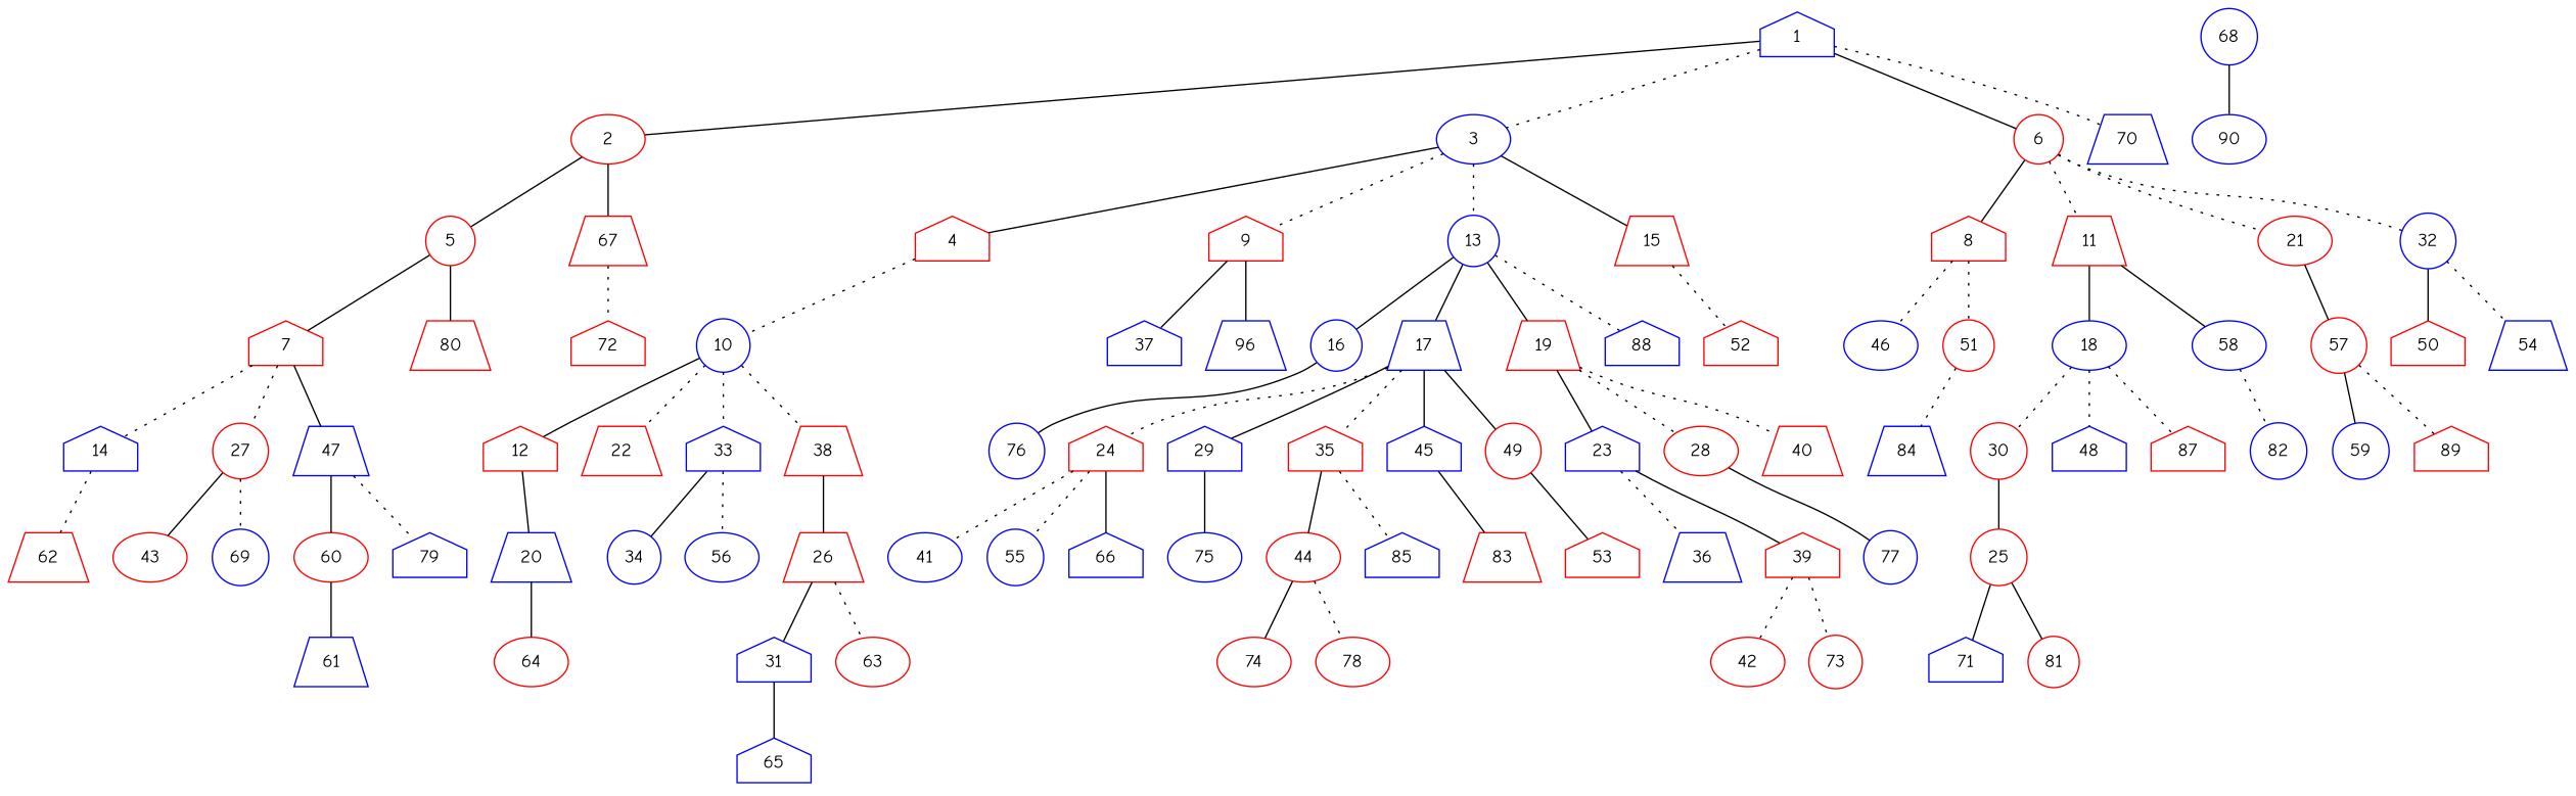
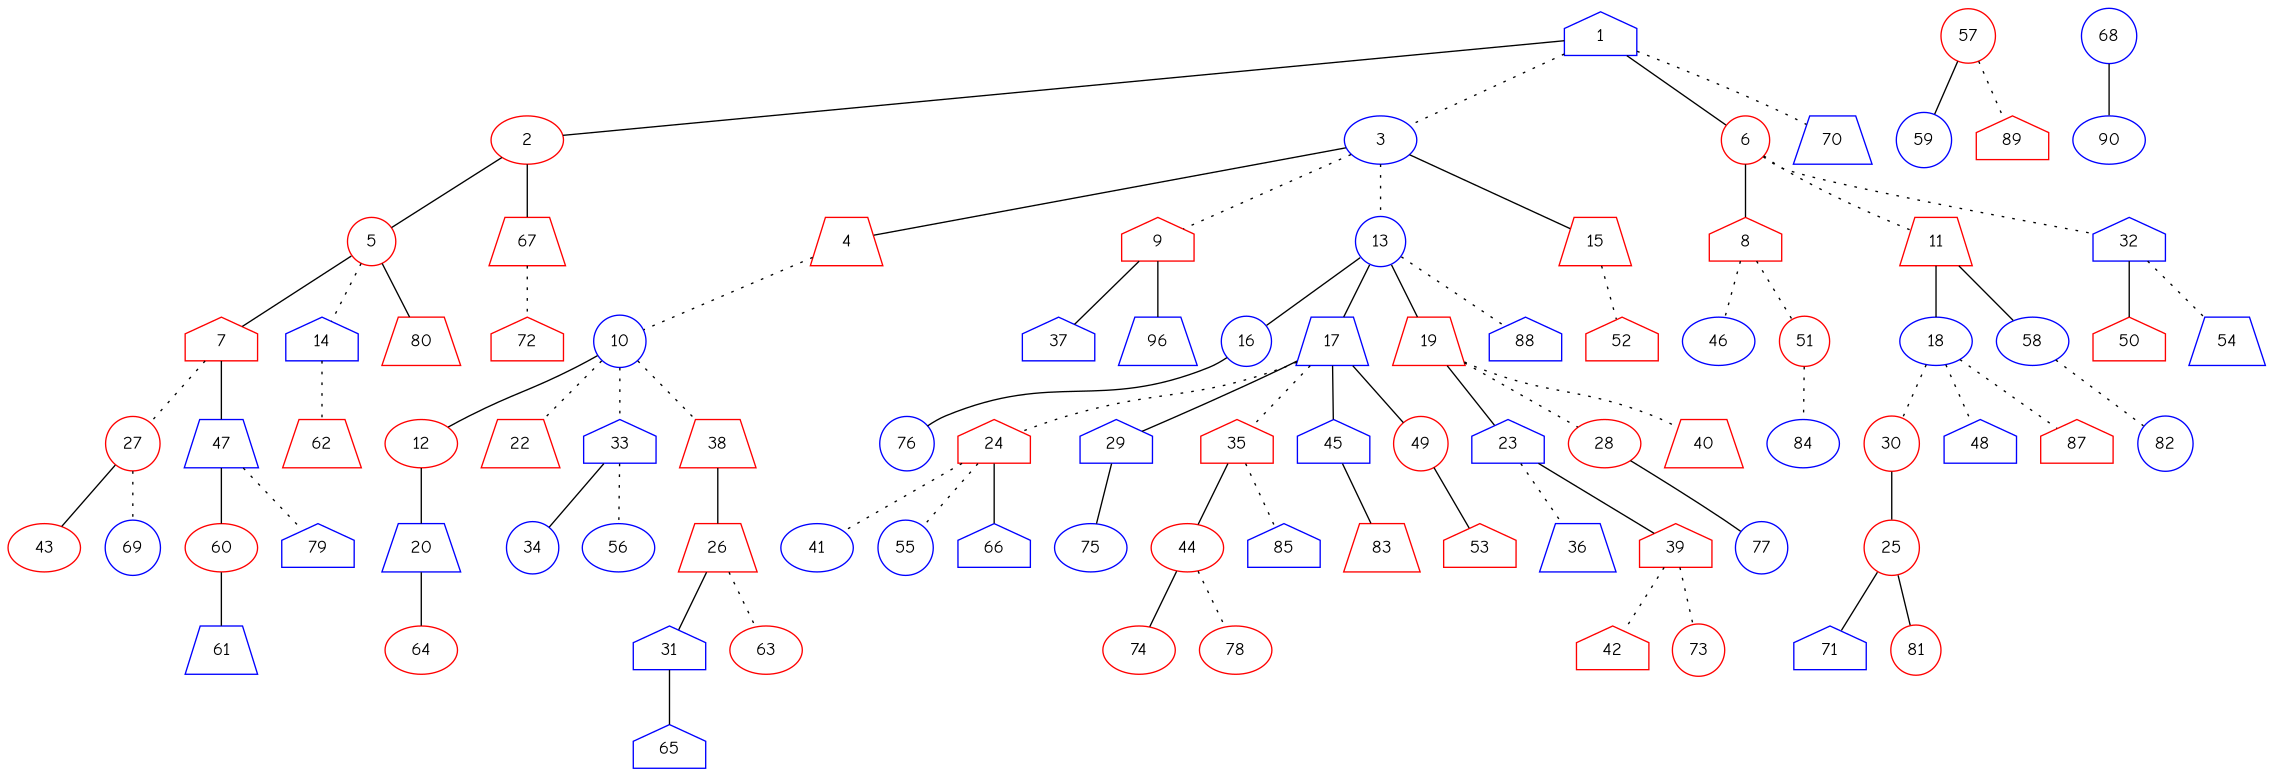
  graph {
    fontname="Comic Neue"
    node [color=red fontname="Comic Neue" shape=house]
    edge [fontname="Comic Neue" style=solid]
    1 [color=blue]
    2 [shape=ellipse]
    3 [color=blue shape=ellipse]
    6 [shape=circle]
    70 [color=blue shape=trapezium]
    5 [shape=circle]
    67 [shape=trapezium]
-   4
+   4 [shape=trapezium]
    9
    13 [color=blue shape=circle]
    15 [shape=trapezium]
    8
    11 [shape=trapezium]
-   21 [shape=ellipse]
-   32 [color=blue shape=circle]
+   32 [color=blue]
    7
    14 [color=blue]
    80 [shape=trapezium]
    72
    10 [color=blue shape=circle]
    37 [color=blue]
    n22 [color=blue label=96 shape=trapezium]
    16 [color=blue shape=circle]
    17 [color=blue shape=trapezium]
    19 [shape=trapezium]
    88 [color=blue]
    52
    46 [color=blue shape=ellipse]
    51 [shape=circle]
    18 [color=blue shape=ellipse]
    58 [color=blue shape=ellipse]
    57 [shape=circle]
    50
    54 [color=blue shape=trapezium]
    27 [shape=circle]
    47 [color=blue shape=trapezium]
    62 [shape=trapezium]
-   12
+   12 [shape=ellipse]
    22 [shape=trapezium]
    33 [color=blue]
    38 [shape=trapezium]
    26 [shape=trapezium]
    31 [color=blue]
    63 [shape=ellipse]
    76 [color=blue shape=circle]
    24
    29 [color=blue]
    35
    45 [color=blue]
    49 [shape=circle]
    23 [color=blue]
    28 [shape=ellipse]
    40 [shape=trapezium]
    20 [color=blue shape=trapezium]
    34 [color=blue shape=circle]
    56 [color=blue shape=ellipse]
    65 [color=blue]
    43 [shape=ellipse]
    69 [color=blue shape=circle]
    60 [shape=ellipse]
    79 [color=blue]
-   84 [color=blue shape=trapezium]
+   84 [color=blue shape=ellipse]
    30 [shape=circle]
    48 [color=blue]
    87
    82 [color=blue shape=circle]
    59 [color=blue shape=circle]
    89
    61 [color=blue shape=trapezium]
    64 [shape=ellipse]
    25 [shape=circle]
    71 [color=blue]
    81 [shape=circle]
    68 [color=blue shape=circle]
    90 [color=blue shape=ellipse]
    41 [color=blue shape=ellipse]
    55 [color=blue shape=circle]
    66 [color=blue]
    75 [color=blue shape=ellipse]
    44 [shape=ellipse]
    85 [color=blue]
    83 [shape=trapezium]
    53
    36 [color=blue shape=trapezium]
    39
    77 [color=blue shape=circle]
    74 [shape=ellipse]
    78 [shape=ellipse]
-   42 [shape=ellipse]
+   42
    73 [shape=circle]
    1 -- 2
    1 -- 3 [style=dotted]
    1 -- 6
    1 -- 70 [style=dotted]
    2 -- 5
    2 -- 67
    3 -- 4
    3 -- 9 [style=dotted]
    3 -- 13 [style=dotted]
    3 -- 15
    6 -- 8
    6 -- 11 [style=dotted]
-   6 -- 21 [style=dotted]
    6 -- 32 [style=dotted]
    5 -- 7
-   7 -- 14 [style=dotted]
+   5 -- 14 [style=dotted]
    5 -- 80
    67 -- 72 [style=dotted]
    4 -- 10 [style=dotted]
    9 -- 37
    9 -- n22
    13 -- 16
    13 -- 17
    13 -- 19
    13 -- 88 [style=dotted]
    15 -- 52 [style=dotted]
    8 -- 46 [style=dotted]
    8 -- 51 [style=dotted]
    11 -- 18
    11 -- 58
-   21 -- 57
    32 -- 50
    32 -- 54 [style=dotted]
    7 -- 27 [style=dotted]
    7 -- 47
    14 -- 62 [style=dotted]
    10 -- 12
    10 -- 22 [style=dotted]
    10 -- 33 [style=dotted]
    10 -- 38 [style=dotted]
    16 -- 76
    17 -- 24 [style=dotted]
    17 -- 29
    17 -- 35 [style=dotted]
    17 -- 45
    17 -- 49
    19 -- 23
    19 -- 28 [style=dotted]
    19 -- 40 [style=dotted]
    51 -- 84 [style=dotted]
    18 -- 30 [style=dotted]
    18 -- 48 [style=dotted]
    18 -- 87 [style=dotted]
    58 -- 82 [style=dotted]
    57 -- 59
    57 -- 89 [style=dotted]
    27 -- 43
    27 -- 69 [style=dotted]
    47 -- 60
    47 -- 79 [style=dotted]
    12 -- 20
    33 -- 34
    33 -- 56 [style=dotted]
    38 -- 26
    26 -- 31
    26 -- 63 [style=dotted]
    31 -- 65
    24 -- 41 [style=dotted]
    24 -- 55 [style=dotted]
    24 -- 66
    29 -- 75
    35 -- 44
    35 -- 85 [style=dotted]
    45 -- 83
    49 -- 53
    23 -- 36 [style=dotted]
    23 -- 39
    28 -- 77
    20 -- 64
    60 -- 61
    30 -- 25
    25 -- 71
    25 -- 81
    68 -- 90
    44 -- 74
    44 -- 78 [style=dotted]
    39 -- 42 [style=dotted]
    39 -- 73 [style=dotted]
  }
